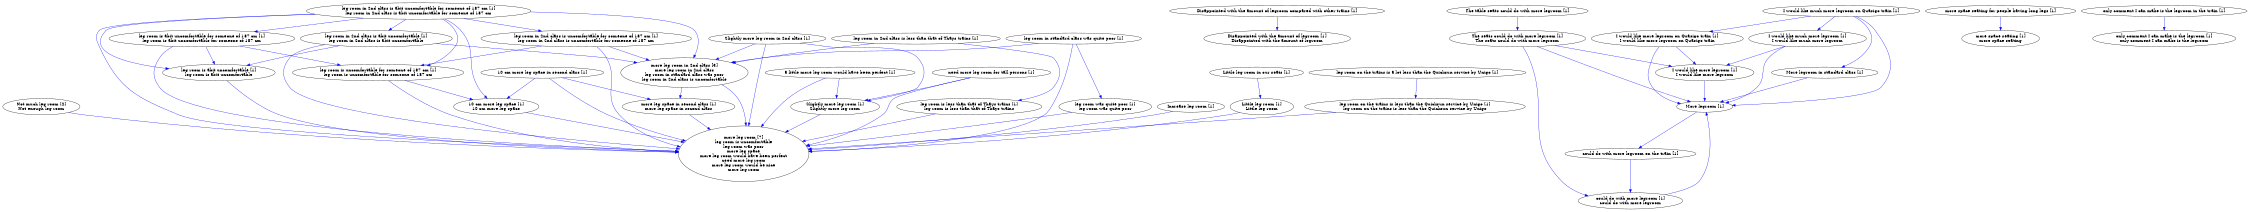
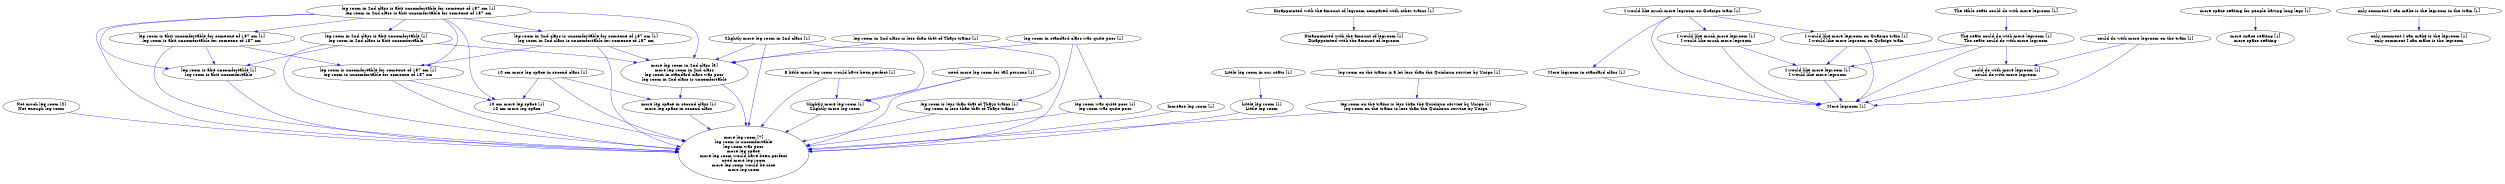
  digraph {
    edge [color=blue]
    "Not much leg room [2]\nNot enough leg room"
    "more leg room [7]\nleg room is uncomfortable\nleg room was poor\nmore leg space\nmore leg room would have been perfect\nneed more leg room\nmore leg room would be nice\nmore leg room"
    "more leg room in 2nd class [3]\nmore leg room in 2nd class\nleg room in standard class was poor\nleg room in 2nd class is uncomfortable"
    "more leg space in second class [1]\nmore leg space in second class"
    "10 cm more leg space in second class [1]"
    "10 cm more leg space [1]\n10 cm more leg space"
    "Disappointed with the amount of legroom compared with other trains [1]"
    "Disappointed with the amount of legroom [1]\nDisappointed with the amount of legroom"
    "I would like much more legroom on Quasigo train [1]"
    "I would like more legroom on Quasigo train [1]\nI would like more legroom on Quasigo train"
    "I would like much more legroom [1]\nI would like much more legroom"
    "More legroom [1]"
    "More legroom in standard class [1]"
    "I would like more legroom [1]\nI would like more legroom"
    "Increase leg room [1]"
    "Little leg room in our seats [1]"
    "Little leg room [1]\nLittle leg room"
    "Slightly more leg room in 2nd class [1]"
    "Slightly more leg room [1]\nSlightly more leg room"
    "The table seats could do with more legroom [1]"
    "The seats could do with more legroom [1]\nThe seats could do with more legroom"
    "could do with more legroom [1]\ncould do with more legroom"
    "a little more leg room would have been perfect [1]"
    "could do with more legroom on the train [1]"
    "leg room in 2nd class is abit uncomfortable for someone of 187 cm [1]\nleg room in 2nd class is abit uncomfortable for someone of 187 cm"
    "leg room is abit uncomfortable for someone of 187 cm [1]\nleg room is abit uncomfortable for someone of 187 cm"
    "leg room is abit uncomfortable [1]\nleg room is abit uncomfortable"
    "leg room is uncomfortable for someone of 187 cm [1]\nleg room is uncomfortable for someone of 187 cm"
    "leg room in 2nd class is abit uncomfortable [1]\nleg room in 2nd class is abit uncomfortable"
    "leg room in 2nd class is uncomfortable for someone of 187 cm [1]\nleg room in 2nd class is uncomfortable for someone of 187 cm"
    "leg room in 2nd class is less than that of Thays trains [1]"
    "leg room is less than that of Thays trains [1]\nleg room is less than that of Thays trains"
    "leg room in standard class was quite poor [1]"
    "leg room was quite poor [1]\nleg room was quite poor"
    "leg room on the trains is a lot less than the Quicksun service by Unigo [1]"
    "leg room on the trains is less than the Quicksun service by Unigo [1]\nleg room on the trains is less than the Quicksun service by Unigo"
    "more space seating for people having long legs [1]"
    "more space seating [1]\nmore space seating"
    "need more leg room for tall persons [1]"
    "only comment I can make is the legroom in the train [1]"
    "only comment I can make is the legroom [1]\nonly comment I can make is the legroom"
    "Not much leg room [2]\nNot enough leg room" -> "more leg room [7]\nleg room is uncomfortable\nleg room was poor\nmore leg space\nmore leg room would have been perfect\nneed more leg room\nmore leg room would be nice\nmore leg room"
    "more leg room in 2nd class [3]\nmore leg room in 2nd class\nleg room in standard class was poor\nleg room in 2nd class is uncomfortable" -> "more leg room [7]\nleg room is uncomfortable\nleg room was poor\nmore leg space\nmore leg room would have been perfect\nneed more leg room\nmore leg room would be nice\nmore leg room"
    "more leg room in 2nd class [3]\nmore leg room in 2nd class\nleg room in standard class was poor\nleg room in 2nd class is uncomfortable" -> "more leg space in second class [1]\nmore leg space in second class"
    "more leg space in second class [1]\nmore leg space in second class" -> "more leg room [7]\nleg room is uncomfortable\nleg room was poor\nmore leg space\nmore leg room would have been perfect\nneed more leg room\nmore leg room would be nice\nmore leg room"
    "10 cm more leg space in second class [1]" -> "more leg room [7]\nleg room is uncomfortable\nleg room was poor\nmore leg space\nmore leg room would have been perfect\nneed more leg room\nmore leg room would be nice\nmore leg room"
    "10 cm more leg space in second class [1]" -> "more leg space in second class [1]\nmore leg space in second class"
    "10 cm more leg space in second class [1]" -> "10 cm more leg space [1]\n10 cm more leg space"
    "10 cm more leg space [1]\n10 cm more leg space" -> "more leg room [7]\nleg room is uncomfortable\nleg room was poor\nmore leg space\nmore leg room would have been perfect\nneed more leg room\nmore leg room would be nice\nmore leg room"
    "Disappointed with the amount of legroom compared with other trains [1]" -> "Disappointed with the amount of legroom [1]\nDisappointed with the amount of legroom"
    "I would like much more legroom on Quasigo train [1]" -> "I would like more legroom on Quasigo train [1]\nI would like more legroom on Quasigo train"
    "I would like much more legroom on Quasigo train [1]" -> "I would like much more legroom [1]\nI would like much more legroom"
    "I would like much more legroom on Quasigo train [1]" -> "More legroom [1]"
    "I would like much more legroom on Quasigo train [1]" -> "More legroom in standard class [1]"
    "I would like more legroom on Quasigo train [1]\nI would like more legroom on Quasigo train" -> "More legroom [1]"
    "I would like more legroom on Quasigo train [1]\nI would like more legroom on Quasigo train" -> "I would like more legroom [1]\nI would like more legroom"
    "I would like much more legroom [1]\nI would like much more legroom" -> "More legroom [1]"
    "I would like much more legroom [1]\nI would like much more legroom" -> "I would like more legroom [1]\nI would like more legroom"
    "More legroom in standard class [1]" -> "More legroom [1]"
    "I would like more legroom [1]\nI would like more legroom" -> "More legroom [1]"
    "Increase leg room [1]" -> "more leg room [7]\nleg room is uncomfortable\nleg room was poor\nmore leg space\nmore leg room would have been perfect\nneed more leg room\nmore leg room would be nice\nmore leg room"
    "Little leg room in our seats [1]" -> "Little leg room [1]\nLittle leg room"
    "Little leg room [1]\nLittle leg room" -> "more leg room [7]\nleg room is uncomfortable\nleg room was poor\nmore leg space\nmore leg room would have been perfect\nneed more leg room\nmore leg room would be nice\nmore leg room"
    "Slightly more leg room in 2nd class [1]" -> "more leg room [7]\nleg room is uncomfortable\nleg room was poor\nmore leg space\nmore leg room would have been perfect\nneed more leg room\nmore leg room would be nice\nmore leg room"
    "Slightly more leg room in 2nd class [1]" -> "more leg room in 2nd class [3]\nmore leg room in 2nd class\nleg room in standard class was poor\nleg room in 2nd class is uncomfortable"
    "Slightly more leg room in 2nd class [1]" -> "Slightly more leg room [1]\nSlightly more leg room"
    "Slightly more leg room [1]\nSlightly more leg room" -> "more leg room [7]\nleg room is uncomfortable\nleg room was poor\nmore leg space\nmore leg room would have been perfect\nneed more leg room\nmore leg room would be nice\nmore leg room"
    "The table seats could do with more legroom [1]" -> "The seats could do with more legroom [1]\nThe seats could do with more legroom"
    "The seats could do with more legroom [1]\nThe seats could do with more legroom" -> "More legroom [1]"
    "The seats could do with more legroom [1]\nThe seats could do with more legroom" -> "I would like more legroom [1]\nI would like more legroom"
    "The seats could do with more legroom [1]\nThe seats could do with more legroom" -> "could do with more legroom [1]\ncould do with more legroom"
    "could do with more legroom [1]\ncould do with more legroom" -> "More legroom [1]"
    "a little more leg room would have been perfect [1]" -> "more leg room [7]\nleg room is uncomfortable\nleg room was poor\nmore leg space\nmore leg room would have been perfect\nneed more leg room\nmore leg room would be nice\nmore leg room"
    "a little more leg room would have been perfect [1]" -> "Slightly more leg room [1]\nSlightly more leg room"
-   "More legroom [1]" -> "could do with more legroom on the train [1]"
+   "could do with more legroom on the train [1]" -> "More legroom [1]"
    "could do with more legroom on the train [1]" -> "could do with more legroom [1]\ncould do with more legroom"
    "leg room in 2nd class is abit uncomfortable for someone of 187 cm [1]\nleg room in 2nd class is abit uncomfortable for someone of 187 cm" -> "more leg room [7]\nleg room is uncomfortable\nleg room was poor\nmore leg space\nmore leg room would have been perfect\nneed more leg room\nmore leg room would be nice\nmore leg room"
    "leg room in 2nd class is abit uncomfortable for someone of 187 cm [1]\nleg room in 2nd class is abit uncomfortable for someone of 187 cm" -> "more leg room in 2nd class [3]\nmore leg room in 2nd class\nleg room in standard class was poor\nleg room in 2nd class is uncomfortable"
    "leg room in 2nd class is abit uncomfortable for someone of 187 cm [1]\nleg room in 2nd class is abit uncomfortable for someone of 187 cm" -> "10 cm more leg space [1]\n10 cm more leg space"
    "leg room in 2nd class is abit uncomfortable for someone of 187 cm [1]\nleg room in 2nd class is abit uncomfortable for someone of 187 cm" -> "leg room is abit uncomfortable for someone of 187 cm [1]\nleg room is abit uncomfortable for someone of 187 cm"
    "leg room in 2nd class is abit uncomfortable for someone of 187 cm [1]\nleg room in 2nd class is abit uncomfortable for someone of 187 cm" -> "leg room is abit uncomfortable [1]\nleg room is abit uncomfortable"
    "leg room in 2nd class is abit uncomfortable for someone of 187 cm [1]\nleg room in 2nd class is abit uncomfortable for someone of 187 cm" -> "leg room is uncomfortable for someone of 187 cm [1]\nleg room is uncomfortable for someone of 187 cm"
    "leg room in 2nd class is abit uncomfortable for someone of 187 cm [1]\nleg room in 2nd class is abit uncomfortable for someone of 187 cm" -> "leg room in 2nd class is abit uncomfortable [1]\nleg room in 2nd class is abit uncomfortable"
    "leg room in 2nd class is abit uncomfortable for someone of 187 cm [1]\nleg room in 2nd class is abit uncomfortable for someone of 187 cm" -> "leg room in 2nd class is uncomfortable for someone of 187 cm [1]\nleg room in 2nd class is uncomfortable for someone of 187 cm"
    "leg room is abit uncomfortable for someone of 187 cm [1]\nleg room is abit uncomfortable for someone of 187 cm" -> "more leg room [7]\nleg room is uncomfortable\nleg room was poor\nmore leg space\nmore leg room would have been perfect\nneed more leg room\nmore leg room would be nice\nmore leg room"
    "leg room is abit uncomfortable for someone of 187 cm [1]\nleg room is abit uncomfortable for someone of 187 cm" -> "leg room is abit uncomfortable [1]\nleg room is abit uncomfortable"
    "leg room is abit uncomfortable for someone of 187 cm [1]\nleg room is abit uncomfortable for someone of 187 cm" -> "leg room is uncomfortable for someone of 187 cm [1]\nleg room is uncomfortable for someone of 187 cm"
    "leg room is abit uncomfortable [1]\nleg room is abit uncomfortable" -> "more leg room [7]\nleg room is uncomfortable\nleg room was poor\nmore leg space\nmore leg room would have been perfect\nneed more leg room\nmore leg room would be nice\nmore leg room"
    "leg room is uncomfortable for someone of 187 cm [1]\nleg room is uncomfortable for someone of 187 cm" -> "more leg room [7]\nleg room is uncomfortable\nleg room was poor\nmore leg space\nmore leg room would have been perfect\nneed more leg room\nmore leg room would be nice\nmore leg room"
    "leg room is uncomfortable for someone of 187 cm [1]\nleg room is uncomfortable for someone of 187 cm" -> "10 cm more leg space [1]\n10 cm more leg space"
    "leg room in 2nd class is abit uncomfortable [1]\nleg room in 2nd class is abit uncomfortable" -> "more leg room [7]\nleg room is uncomfortable\nleg room was poor\nmore leg space\nmore leg room would have been perfect\nneed more leg room\nmore leg room would be nice\nmore leg room"
    "leg room in 2nd class is abit uncomfortable [1]\nleg room in 2nd class is abit uncomfortable" -> "more leg room in 2nd class [3]\nmore leg room in 2nd class\nleg room in standard class was poor\nleg room in 2nd class is uncomfortable"
    "leg room in 2nd class is abit uncomfortable [1]\nleg room in 2nd class is abit uncomfortable" -> "leg room is abit uncomfortable [1]\nleg room is abit uncomfortable"
    "leg room in 2nd class is uncomfortable for someone of 187 cm [1]\nleg room in 2nd class is uncomfortable for someone of 187 cm" -> "more leg room [7]\nleg room is uncomfortable\nleg room was poor\nmore leg space\nmore leg room would have been perfect\nneed more leg room\nmore leg room would be nice\nmore leg room"
    "leg room in 2nd class is uncomfortable for someone of 187 cm [1]\nleg room in 2nd class is uncomfortable for someone of 187 cm" -> "more leg room in 2nd class [3]\nmore leg room in 2nd class\nleg room in standard class was poor\nleg room in 2nd class is uncomfortable"
    "leg room in 2nd class is uncomfortable for someone of 187 cm [1]\nleg room in 2nd class is uncomfortable for someone of 187 cm" -> "leg room is uncomfortable for someone of 187 cm [1]\nleg room is uncomfortable for someone of 187 cm"
    "leg room in 2nd class is less than that of Thays trains [1]" -> "more leg room in 2nd class [3]\nmore leg room in 2nd class\nleg room in standard class was poor\nleg room in 2nd class is uncomfortable"
    "leg room in 2nd class is less than that of Thays trains [1]" -> "leg room is less than that of Thays trains [1]\nleg room is less than that of Thays trains"
    "leg room is less than that of Thays trains [1]\nleg room is less than that of Thays trains" -> "more leg room [7]\nleg room is uncomfortable\nleg room was poor\nmore leg space\nmore leg room would have been perfect\nneed more leg room\nmore leg room would be nice\nmore leg room"
    "leg room in standard class was quite poor [1]" -> "more leg room [7]\nleg room is uncomfortable\nleg room was poor\nmore leg space\nmore leg room would have been perfect\nneed more leg room\nmore leg room would be nice\nmore leg room"
    "leg room in standard class was quite poor [1]" -> "more leg room in 2nd class [3]\nmore leg room in 2nd class\nleg room in standard class was poor\nleg room in 2nd class is uncomfortable"
    "leg room in standard class was quite poor [1]" -> "leg room was quite poor [1]\nleg room was quite poor"
    "leg room was quite poor [1]\nleg room was quite poor" -> "more leg room [7]\nleg room is uncomfortable\nleg room was poor\nmore leg space\nmore leg room would have been perfect\nneed more leg room\nmore leg room would be nice\nmore leg room"
    "leg room on the trains is a lot less than the Quicksun service by Unigo [1]" -> "leg room on the trains is less than the Quicksun service by Unigo [1]\nleg room on the trains is less than the Quicksun service by Unigo"
    "leg room on the trains is less than the Quicksun service by Unigo [1]\nleg room on the trains is less than the Quicksun service by Unigo" -> "more leg room [7]\nleg room is uncomfortable\nleg room was poor\nmore leg space\nmore leg room would have been perfect\nneed more leg room\nmore leg room would be nice\nmore leg room"
    "more space seating for people having long legs [1]" -> "more space seating [1]\nmore space seating"
    "need more leg room for tall persons [1]" -> "more leg room [7]\nleg room is uncomfortable\nleg room was poor\nmore leg space\nmore leg room would have been perfect\nneed more leg room\nmore leg room would be nice\nmore leg room"
    "need more leg room for tall persons [1]" -> "Slightly more leg room [1]\nSlightly more leg room"
    "only comment I can make is the legroom in the train [1]" -> "only comment I can make is the legroom [1]\nonly comment I can make is the legroom"
  }
